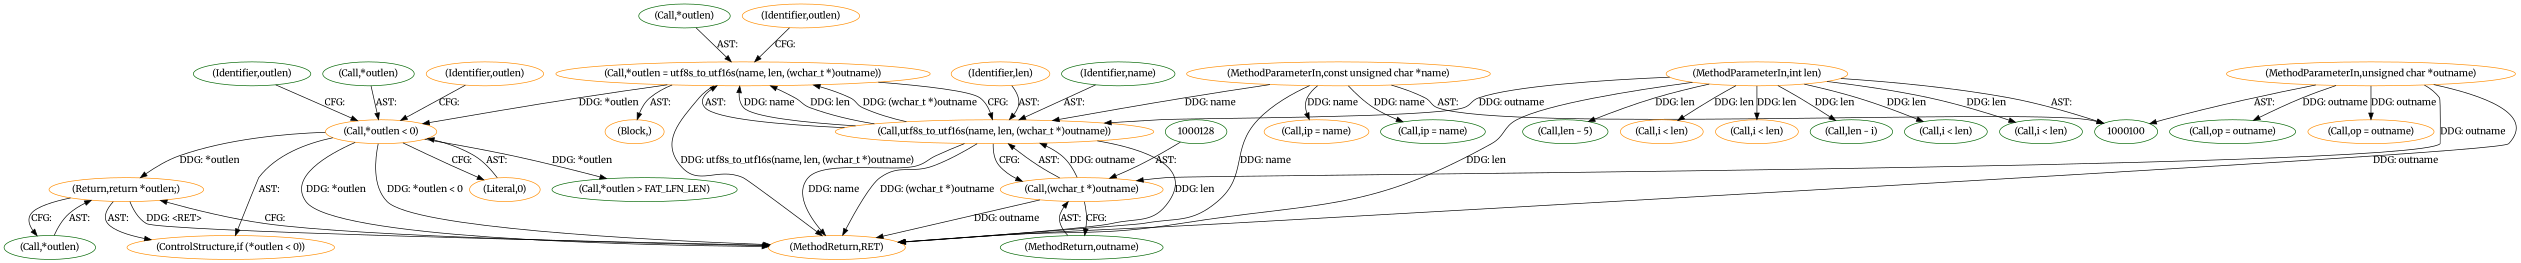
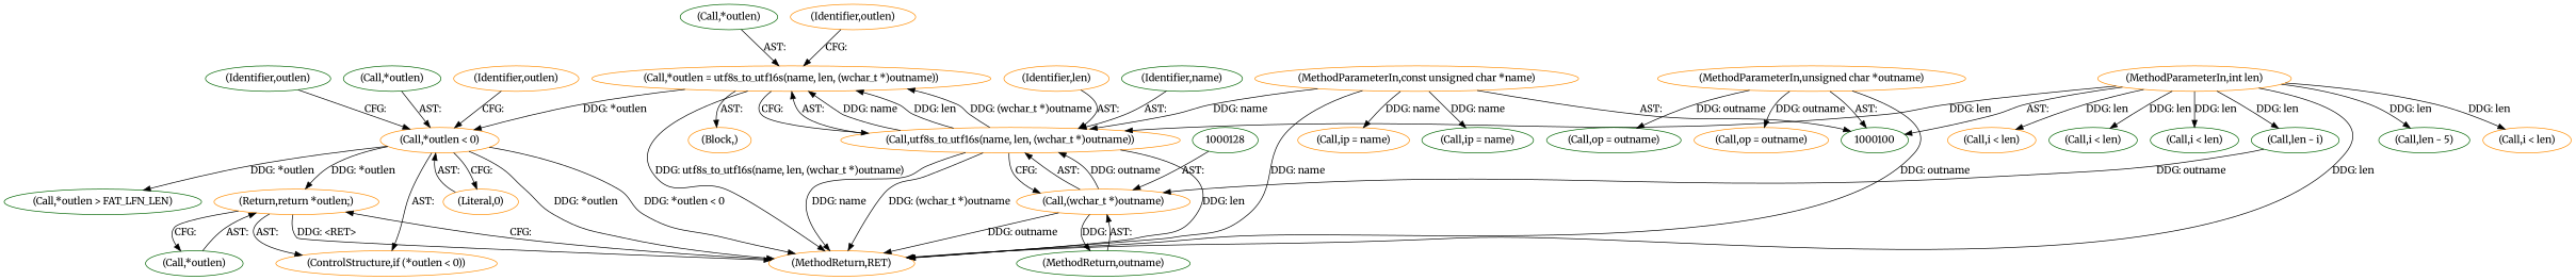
  digraph {
    fontname=Merriweather
    node [color=darkorange fontname=Merriweather]
    edge [fontname=Merriweather]
    n1 [label="(Return,return *outlen;)"]
    n2 [color=darkgreen label="(Call,*outlen)"]
    n3 [label="(ControlStructure,if (*outlen < 0))"]
    n4 [label="(MethodReturn,RET)"]
    n5 [label="(Call,*outlen < 0)"]
    n6 [label="(Literal,0)"]
    n7 [color=darkgreen label="(Call,*outlen > FAT_LFN_LEN)"]
    n8 [label="(Call,*outlen = utf8s_to_utf16s(name, len, (wchar_t *)outname))"]
    n9 [label="(Call,utf8s_to_utf16s(name, len, (wchar_t *)outname))"]
    n10 [label="(Block,)"]
    n11 [label="(Call,(wchar_t *)outname)"]
    n12 [color=darkgreen label="(MethodReturn,outname)"]
    n13 [label="(MethodParameterIn,const unsigned char *name)"]
    n14 [label="(Call,ip = name)"]
    n15 [color=darkgreen label="(Call,ip = name)"]
    1000100 [color=darkgreen]
    n17 [label="(MethodParameterIn,int len)"]
    n18 [color=darkgreen label="(Call,len - 5)"]
    n19 [label="(Call,i < len)"]
    n20 [label="(Call,i < len)"]
    n21 [color=darkgreen label="(Call,len - i)"]
    n22 [color=darkgreen label="(Call,i < len)"]
    n23 [color=darkgreen label="(Call,i < len)"]
    n24 [label="(MethodParameterIn,unsigned char *outname)"]
    n25 [color=darkgreen label="(Call,op = outname)"]
    n26 [label="(Call,op = outname)"]
    n27 [color=darkgreen label="(Call,*outlen)"]
    n28 [color=darkgreen label="(Identifier,outlen)"]
    n29 [label="(Identifier,outlen)"]
    n30 [label="(Identifier,len)"]
    n31 [color=darkgreen label="(Call,*outlen)"]
    n32 [label="(Identifier,outlen)"]
    n33 [color=darkgreen label="(Identifier,name)"]
    1000128 [color=darkgreen]
    n1 -> n2 [label="CFG: "]
    n1 -> n3 [label="AST: "]
    n1 -> n4 [label="DDG: <RET>"]
    n2 -> n1 [label="AST: "]
    n4 -> n1 [label="CFG: "]
    n5 -> n1 [label="DDG: *outlen"]
    n5 -> n3 [label="AST: "]
    n5 -> n4 [label="DDG: *outlen"]
    n5 -> n4 [label="DDG: *outlen < 0"]
    n5 -> n6 [label="CFG: "]
    n5 -> n7 [label="DDG: *outlen"]
    n6 -> n5 [label="AST: "]
    n8 -> n4 [label="DDG: utf8s_to_utf16s(name, len, (wchar_t *)outname)"]
    n8 -> n5 [label="DDG: *outlen"]
    n8 -> n9 [label="CFG: "]
    n8 -> n10 [label="AST: "]
    n9 -> n4 [label="DDG: len"]
    n9 -> n4 [label="DDG: name"]
    n9 -> n4 [label="DDG: (wchar_t *)outname"]
    n9 -> n8 [label="AST: "]
    n9 -> n8 [label="DDG: name"]
    n9 -> n8 [label="DDG: len"]
    n9 -> n8 [label="DDG: (wchar_t *)outname"]
    n9 -> n11 [label="CFG: "]
    n11 -> n4 [label="DDG: outname"]
    n11 -> n9 [label="AST: "]
    n11 -> n9 [label="DDG: outname"]
-   n11 -> n12 [label="CFG: "]
+   n11 -> n12 [label="DDG: "]
    n12 -> n11 [label="AST: "]
    n13 -> n4 [label="DDG: name"]
    n13 -> n9 [label="DDG: name"]
    n13 -> n14 [label="DDG: name"]
    n13 -> n15 [label="DDG: name"]
    n13 -> 1000100 [label="AST: "]
    n17 -> n4 [label="DDG: len"]
-   n17 -> n9 [label="DDG: outname"]
+   n17 -> n9 [label="DDG: len"]
    n17 -> 1000100 [label="AST: "]
    n17 -> n18 [label="DDG: len"]
    n17 -> n19 [label="DDG: len"]
    n17 -> n20 [label="DDG: len"]
    n17 -> n21 [label="DDG: len"]
    n17 -> n22 [label="DDG: len"]
    n17 -> n23 [label="DDG: len"]
    n24 -> n4 [label="DDG: outname"]
-   n24 -> n11 [label="DDG: outname"]
+   n21 -> n11 [label="DDG: outname"]
    n24 -> 1000100 [label="AST: "]
    n24 -> n25 [label="DDG: outname"]
    n24 -> n26 [label="DDG: outname"]
    n27 -> n8 [label="AST: "]
    n28 -> n5 [label="CFG: "]
    n29 -> n8 [label="CFG: "]
    n30 -> n9 [label="AST: "]
    n31 -> n5 [label="AST: "]
    n32 -> n5 [label="CFG: "]
    n33 -> n9 [label="AST: "]
    1000128 -> n11 [label="AST: "]
  }
